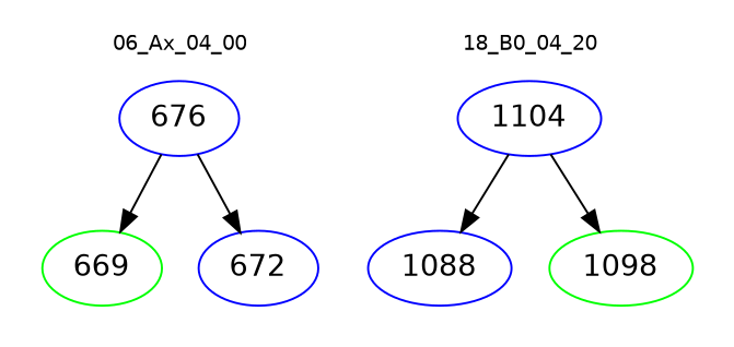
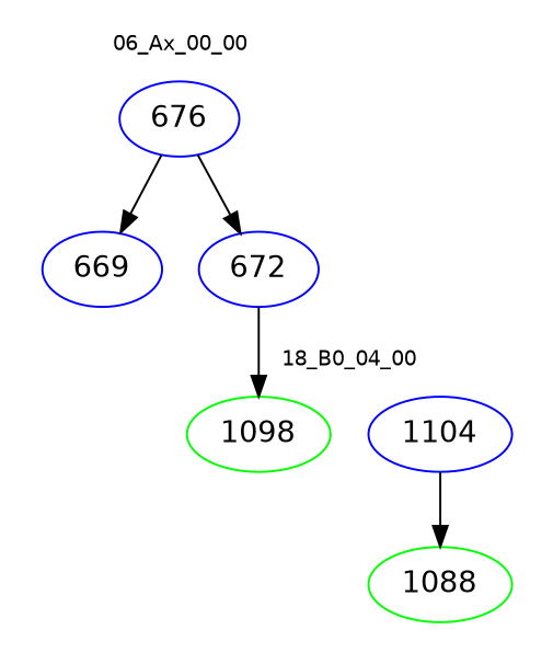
  digraph {
    fontname="DejaVu Sans"
    node [color=blue fontname="DejaVu Sans"]
    edge [color=black fontname="DejaVu Sans"]
    n1 [label=676]
-   n2 [color=green label=669]
+   n2 [label=669]
    n3 [label=672]
    n4 [label=1104]
-   n5 [label=1088]
+   n5 [color=green label=1088]
    n6 [color=green label=1098]
    subgraph cluster_1 {
      color=white
      fontsize=10
-     label="06_Ax_04_00"
+     label="06_Ax_00_00"
      n1
      n2
      n3
    }
    subgraph cluster_2 {
      color=white
      fontsize=10
-     label="18_B0_04_20"
+     label="18_B0_04_00"
      n4
      n5
      n6
    }
    n1 -> n2
    n1 -> n3
    n4 -> n5
-   n4 -> n6
+   n3 -> n6
  }
